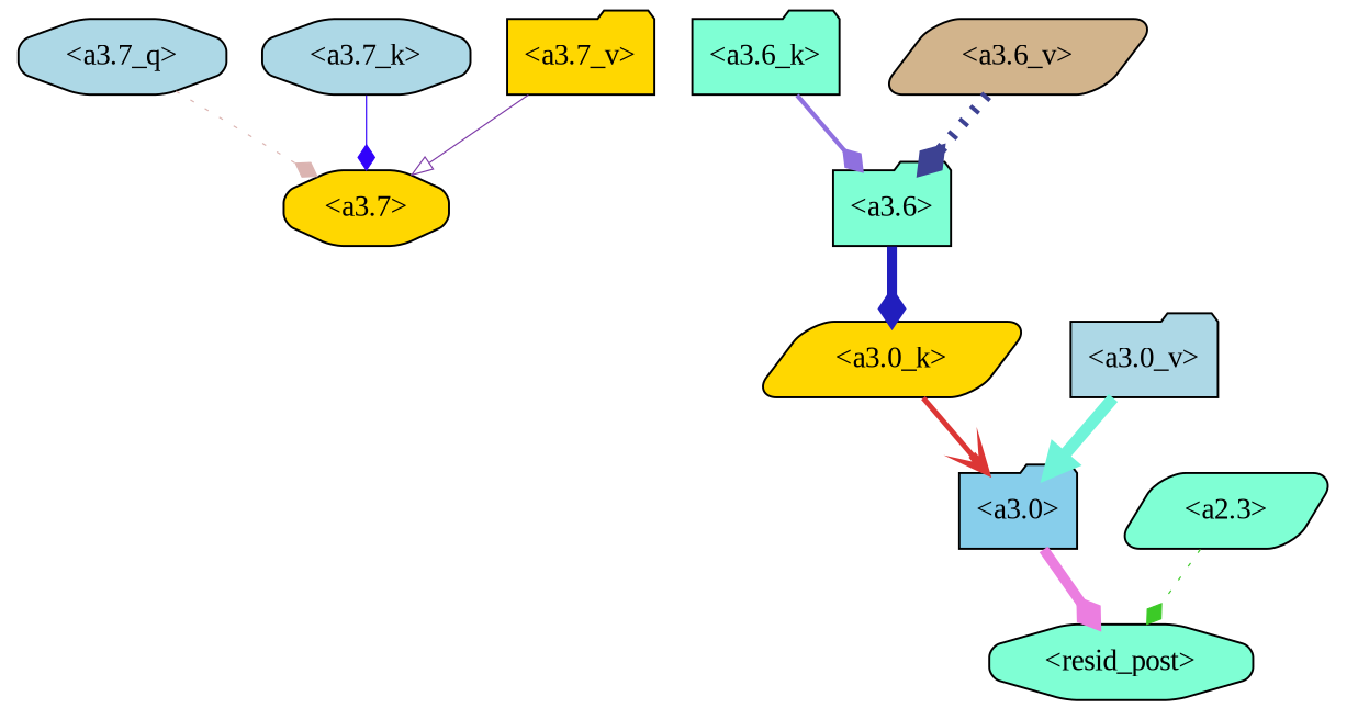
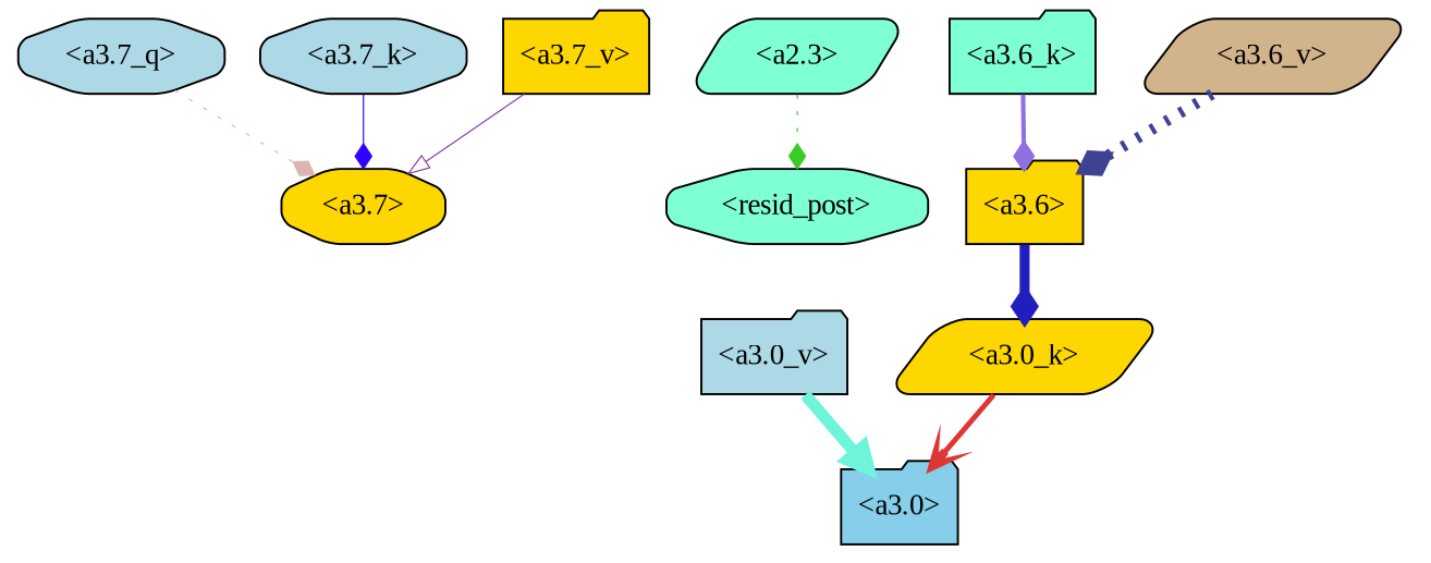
  strict digraph {
    fontname="Liberation Serif"
    splines=true
    node [color=black fillcolor=aquamarine fontname="Liberation Serif" shape=folder style="filled, rounded"]
    edge [arrowhead=diamond fontname="Liberation Serif" penwidth=0.6 style=solid]
    "<a3.7>" [fillcolor=gold shape=octagon]
    "<resid_post>" [shape=octagon]
    "<a3.0_k>" [fillcolor=gold shape=parallelogram]
-   "<a3.6>"
+   "<a3.6>" [fillcolor=gold]
    "<a3.0>" [fillcolor=skyblue]
    "<a2.3>" [shape=parallelogram]
    "<a3.7_q>" [fillcolor=lightblue shape=octagon]
    "<a3.7_k>" [fillcolor=lightblue shape=octagon]
    "<a3.6_k>"
    "<a3.7_v>" [fillcolor=gold]
    "<a3.6_v>" [fillcolor=tan shape=parallelogram]
    "<a3.0_v>" [fillcolor=lightblue]
    "<a3.0_k>" -> "<a3.0>" [arrowhead=vee color="#dc3635" penwidth=2.520303964614868]
    "<a3.6>" -> "<a3.0_k>" [color="#211ebe" penwidth=4.751592040061951]
-   "<a3.0>" -> "<resid_post>" [color="#eb7ee0" penwidth=4.904066681861877 style=bold]
    "<a2.3>" -> "<resid_post>" [color="#3cca27" style=dotted]
    "<a3.7_q>" -> "<a3.7>" [color="#dbb4b1" style=dotted]
    "<a3.7_k>" -> "<a3.7>" [color="#3102fb"]
    "<a3.6_k>" -> "<a3.6>" [color="#8f70df" penwidth=2.13908451795578 style=bold]
    "<a3.7_v>" -> "<a3.7>" [arrowhead=onormal color="#7e3ca8" style=bold]
    "<a3.6_v>" -> "<a3.6>" [color="#3d4293" penwidth=5.297133803367615 style=dotted]
    "<a3.0_v>" -> "<a3.0>" [color="#6ff4d9" penwidth=5.680712580680847 arrowhead="" style=""]
  }
